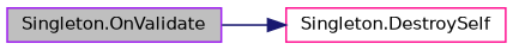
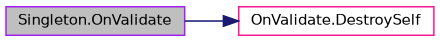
  digraph {
    rankdir=LR
    node [fontname=Helvetica fontsize=10 shape=record style=filled]
    n1 [color=purple fillcolor=grey75 fontcolor=black height=0.2 label="Singleton.OnValidate" width=0.4]
-   n2 [color=deeppink fillcolor=white height=0.2 label="Singleton.DestroySelf" width=0.4]
+   n2 [color=deeppink fillcolor=white height=0.2 label="OnValidate.DestroySelf" width=0.4]
    n1 -> n2 [color=midnightblue fontname=Helvetica fontsize=10 labelfontname=Helvetica labelfontsize=10 style=solid arrowhead=normal]
  }
